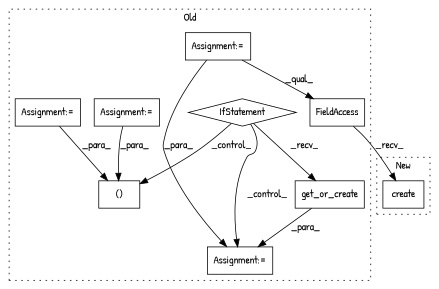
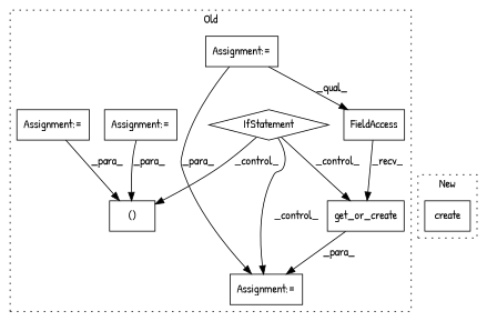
  digraph {
    fontname="Patrick Hand"
    node [a=7 fontname="Patrick Hand" shape=box]
    edge [fontname="Patrick Hand"]
    n1 [a=32 l="14,1" label=get_or_create s="832,865"]
    n2 [a=22 l=21 label=FieldAccess s=810]
    n3 [a=25 l="4,2" label=IfStatement s="484,494" shape=diamond]
    n4 [a=106 l=28 label="()" s=780]
    n5 [l=13 label="Assignment:=" s=226]
    n6 [l=1 label="Assignment:=" s=343]
    n7 [l=2 label="Assignment:=" s=808]
    n8 [l=14 label="Assignment:=" s=302]
    n9 [a=41 l=7 label=create s=1600]
    subgraph cluster_1 {
      label=Old
      style=dotted
      n1
      n2
      n3
      n4
      n5
      n6
      n7
      n8
    }
    subgraph cluster_2 {
      label=New
      style=dotted
      n9
    }
    n1 -> n7 [label=_para_]
-   n2 -> n9 [label=_recv_]
-   n3 -> n1 [label=_recv_]
+   n2 -> n1 [label=_recv_]
+   n3 -> n1 [label=_control_]
    n3 -> n4 [label=_control_]
    n3 -> n7 [label=_control_]
    n5 -> n2 [label=_qual_]
    n5 -> n7 [label=_para_]
    n6 -> n4 [label=_para_]
    n8 -> n4 [label=_para_]
  }
